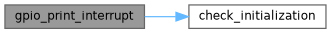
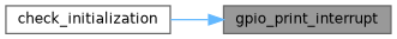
  digraph {
    rankdir=LR
    node [fontname=Helvetica fontsize=10 shape=box style=filled]
    n1 [color=gray40 fillcolor=grey60 fontcolor=black height=0.2 label=gpio_print_interrupt width=0.4]
    n2 [color=grey40 fillcolor=white height=0.2 label=check_initialization width=0.4]
-   n1 -> n2 [color=steelblue1 fontname=Helvetica fontsize=10 labelfontname=Helvetica labelfontsize=10 style=solid]
+   n2 -> n1 [color=steelblue1 fontname=Helvetica fontsize=10 labelfontname=Helvetica labelfontsize=10 style=solid]
  }
